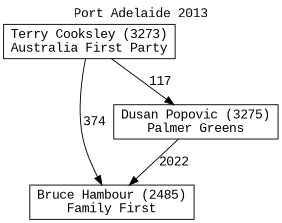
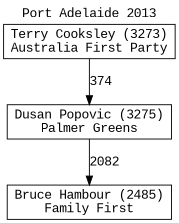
  digraph {
    fontname="Liberation Mono"
    label="Port Adelaide 2013"
    labelloc=t
    mclimit=10
    node [fontname="Liberation Mono" shape=box]
    edge [fontname="Liberation Mono"]
    n1 [label="Bruce Hambour (2485)\nFamily First"]
    n2 [label="Dusan Popovic (3275)\nPalmer Greens"]
    n3 [label="Terry Cooksley (3273)\nAustralia First Party"]
-   n2 -> n1 [label=2022]
-   n3 -> n1 [label=374]
-   n3 -> n2 [label=117]
+   n2 -> n1 [label=2082]
+   n3 -> n2 [label=374]
  }
